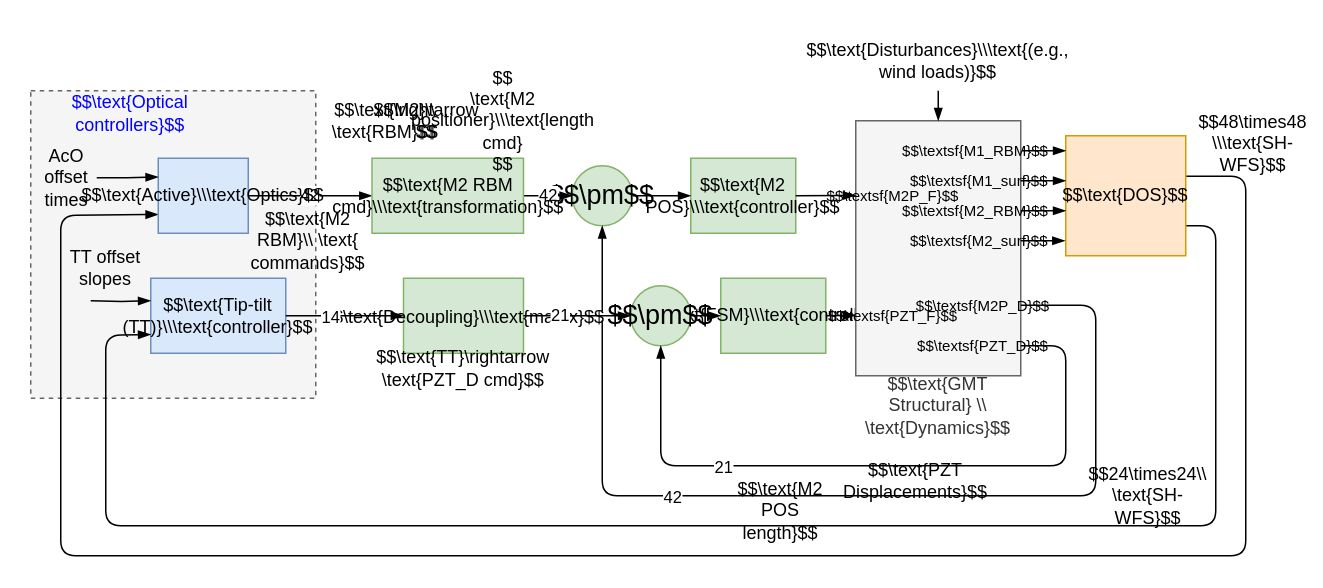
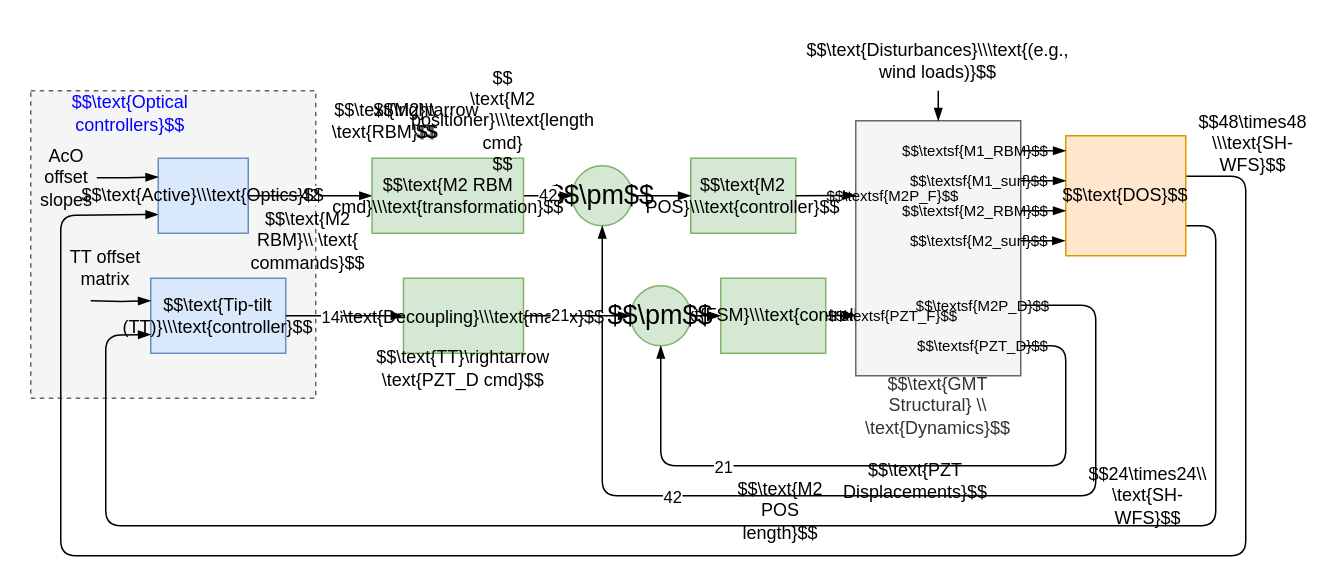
  <mxCell id="0" />
  <mxCell id="1" parent="0" />
  <mxCell id="2" value="" style="whiteSpace=wrap;html=1;fillColor=#f5f5f5;strokeColor=#666666;fontColor=#333333;dashed=1;" vertex="1" parent="1"><mxGeometry x="20" y="60" width="190" height="205" as="geometry" /></mxCell>
  <mxCell id="3" value="$$\text{Tip-tilt (TT)}\\\text{controller}$$" style="whiteSpace=wrap;html=1;fillColor=#dae8fc;strokeColor=#6c8ebf;" parent="1" vertex="1"><mxGeometry x="100" y="185" width="90" height="50" as="geometry" /></mxCell>
  <mxCell id="4" value="&lt;p style=&quot;line-height: 100%&quot;&gt;$$\text{Decoupling}\\\text{matrix}$$&lt;/p&gt;" style="whiteSpace=wrap;html=1;fillColor=#d5e8d4;strokeColor=#82b366;" parent="1" vertex="1"><mxGeometry x="268.5" y="185" width="80" height="50" as="geometry" /></mxCell>
  <mxCell id="5" value="$$\text{TT}\rightarrow \text{PZT_D cmd}$$" style="text;html=1;strokeColor=none;fillColor=none;align=center;verticalAlign=middle;whiteSpace=wrap;rounded=0;" parent="1" vertex="1"><mxGeometry x="246" y="235" width="125" height="20" as="geometry" /></mxCell>
  <mxCell id="6" value="$$\text{FSM}\\\text{controller}$$" style="whiteSpace=wrap;html=1;fillColor=#d5e8d4;strokeColor=#82b366;" parent="1" vertex="1"><mxGeometry x="480" y="185" width="70" height="50" as="geometry" /></mxCell>
  <mxCell id="7" value="&lt;font style=&quot;font-size: 18px&quot;&gt;$$\pm$$&lt;/font&gt;" style="ellipse;whiteSpace=wrap;html=1;aspect=fixed;fillColor=#d5e8d4;strokeColor=#82b366;" parent="1" vertex="1"><mxGeometry x="420" y="190" width="40" height="40" as="geometry" /></mxCell>
  <mxCell id="8" value="" style="whiteSpace=wrap;html=1;fillColor=#f5f5f5;strokeColor=#666666;fontColor=#333333;" parent="1" vertex="1"><mxGeometry x="570" y="80" width="110" height="170" as="geometry" /></mxCell>
  <mxCell id="9" value="" style="endArrow=blockThin;html=1;endFill=1;exitX=1;exitY=0.5;exitDx=0;exitDy=0;entryX=0;entryY=0.5;entryDx=0;entryDy=0;" parent="1" source="3" target="4" edge="1"><mxGeometry width="50" height="50" relative="1" as="geometry"><mxPoint x="110" y="205" as="sourcePoint" /><mxPoint x="140" y="205" as="targetPoint" /></mxGeometry></mxCell>
  <mxCell id="10" value="14" style="edgeLabel;html=1;align=center;verticalAlign=middle;resizable=0;points=[];" parent="9" vertex="1" connectable="0"><mxGeometry x="-0.25" relative="1" as="geometry"><mxPoint as="offset" /></mxGeometry></mxCell>
  <mxCell id="11" value="21" style="endArrow=blockThin;html=1;endFill=1;exitX=1;exitY=0.5;exitDx=0;exitDy=0;entryX=0;entryY=0.5;entryDx=0;entryDy=0;" parent="1" source="4" target="7" edge="1"><mxGeometry x="-0.333" width="50" height="50" relative="1" as="geometry"><mxPoint x="120" y="215" as="sourcePoint" /><mxPoint x="150" y="215" as="targetPoint" /><mxPoint as="offset" /></mxGeometry></mxCell>
  <mxCell id="12" value="" style="endArrow=blockThin;html=1;endFill=1;exitX=1;exitY=0.5;exitDx=0;exitDy=0;entryX=0;entryY=0.5;entryDx=0;entryDy=0;" parent="1" source="7" target="6" edge="1"><mxGeometry width="50" height="50" relative="1" as="geometry"><mxPoint x="410" y="269.5" as="sourcePoint" /><mxPoint x="440" y="269.5" as="targetPoint" /></mxGeometry></mxCell>
  <mxCell id="13" value="" style="endArrow=blockThin;html=1;endFill=1;entryX=0;entryY=0.75;entryDx=0;entryDy=0;exitX=1;exitY=0.75;exitDx=0;exitDy=0;" parent="1" source="21" target="3" edge="1"><mxGeometry width="50" height="50" relative="1" as="geometry"><mxPoint x="860" y="181" as="sourcePoint" /><mxPoint x="320" y="350" as="targetPoint" /><Array as="points"><mxPoint x="810" y="150" /><mxPoint x="810" y="350" /><mxPoint x="70" y="350" /><mxPoint x="70" y="223" /></Array></mxGeometry></mxCell>
  <mxCell id="14" value="" style="endArrow=blockThin;html=1;endFill=1;entryX=0.5;entryY=1;entryDx=0;entryDy=0;exitX=1;exitY=0.5;exitDx=0;exitDy=0;" parent="1" target="7" edge="1" source="41"><mxGeometry width="50" height="50" relative="1" as="geometry"><mxPoint x="679" y="230" as="sourcePoint" /><mxPoint x="510" y="270" as="targetPoint" /><Array as="points"><mxPoint x="710" y="230" /><mxPoint x="710" y="310" /><mxPoint x="440" y="310" /></Array></mxGeometry></mxCell>
  <mxCell id="15" value="21" style="edgeLabel;html=1;align=center;verticalAlign=middle;resizable=0;points=[];" parent="14" vertex="1" connectable="0"><mxGeometry x="0.066" y="1" relative="1" as="geometry"><mxPoint x="-94" y="-1" as="offset" /></mxGeometry></mxCell>
  <mxCell id="16" value="" style="endArrow=blockThin;html=1;endFill=1;entryX=0;entryY=0.75;entryDx=0;entryDy=0;exitX=1;exitY=0.338;exitDx=0;exitDy=0;exitPerimeter=0;" parent="1" source="21" target="50" edge="1"><mxGeometry width="50" height="50" relative="1" as="geometry"><mxPoint x="910" y="370" as="sourcePoint" /><mxPoint x="80" y="215" as="targetPoint" /><Array as="points"><mxPoint x="830" y="117" /><mxPoint x="830" y="370" /><mxPoint x="40" y="370" /><mxPoint x="40" y="143" /></Array></mxGeometry></mxCell>
  <mxCell id="17" value="" style="endArrow=blockThin;html=1;endFill=1;entryX=0.5;entryY=0;entryDx=0;entryDy=0;exitX=0.5;exitY=1;exitDx=0;exitDy=0;" parent="1" source="18" target="8" edge="1"><mxGeometry width="50" height="50" relative="1" as="geometry"><mxPoint x="635" y="100" as="sourcePoint" /><mxPoint x="537.5" y="60" as="targetPoint" /></mxGeometry></mxCell>
  <mxCell id="18" value="$$\text{Disturbances}\\\text{(e.g., wind loads)}$$" style="text;html=1;strokeColor=none;fillColor=none;align=center;verticalAlign=middle;whiteSpace=wrap;rounded=0;" parent="1" vertex="1"><mxGeometry x="540" y="20" width="170" height="40" as="geometry" /></mxCell>
  <mxCell id="19" value="$$\text{PZT Displacements}$$" style="text;html=1;strokeColor=none;fillColor=none;align=center;verticalAlign=middle;whiteSpace=wrap;rounded=0;" parent="1" vertex="1"><mxGeometry x="570" y="310" width="80" height="20" as="geometry" /></mxCell>
  <mxCell id="20" value="&lt;font style=&quot;font-size: 10px&quot;&gt;$$\textsf{M1_RBM}$$&lt;/font&gt;" style="text;html=1;strokeColor=none;fillColor=none;align=center;verticalAlign=middle;whiteSpace=wrap;rounded=0;" parent="1" vertex="1"><mxGeometry x="625" y="90" width="50" height="20" as="geometry" /></mxCell>
  <mxCell id="21" value="$$\text{DOS}$$" style="whiteSpace=wrap;html=1;fillColor=#ffe6cc;strokeColor=#d79b00;spacing=-5;" parent="1" vertex="1"><mxGeometry x="710" y="90" width="80" height="80" as="geometry" /></mxCell>
  <mxCell id="22" value="" style="endArrow=blockThin;html=1;endFill=1;exitX=1.017;exitY=0.182;exitDx=0;exitDy=0;exitPerimeter=0;" parent="1" edge="1"><mxGeometry width="50" height="50" relative="1" as="geometry"><mxPoint x="680" y="140.02" as="sourcePoint" /><mxPoint x="710" y="140" as="targetPoint" /><Array as="points" /></mxGeometry></mxCell>
  <mxCell id="23" value="" style="endArrow=blockThin;html=1;endFill=1;exitX=1.017;exitY=0.182;exitDx=0;exitDy=0;exitPerimeter=0;" parent="1" edge="1"><mxGeometry width="50" height="50" relative="1" as="geometry"><mxPoint x="680.93" y="100.02" as="sourcePoint" /><mxPoint x="710" y="100" as="targetPoint" /><Array as="points"><mxPoint x="700" y="100" /><mxPoint x="690" y="100" /></Array></mxGeometry></mxCell>
  <mxCell id="24" value="" style="endArrow=blockThin;html=1;endFill=1;entryX=0;entryY=0.5;entryDx=0;entryDy=0;" parent="1" edge="1"><mxGeometry width="50" height="50" relative="1" as="geometry"><mxPoint x="550" y="210" as="sourcePoint" /><mxPoint x="570" y="209.75" as="targetPoint" /></mxGeometry></mxCell>
  <mxCell id="25" value="$$\text{M2 POS}\\\text{controller}$$" style="whiteSpace=wrap;html=1;fillColor=#d5e8d4;strokeColor=#82b366;" parent="1" vertex="1"><mxGeometry x="460" y="105" width="70" height="50" as="geometry" /></mxCell>
  <mxCell id="26" value="" style="endArrow=blockThin;html=1;endFill=1;exitX=1;exitY=0.5;exitDx=0;exitDy=0;entryX=0;entryY=0.5;entryDx=0;entryDy=0;" parent="1" source="25" edge="1"><mxGeometry width="50" height="50" relative="1" as="geometry"><mxPoint x="550" y="129.75" as="sourcePoint" /><mxPoint x="570" y="129.75" as="targetPoint" /></mxGeometry></mxCell>
  <mxCell id="27" style="edgeStyle=orthogonalEdgeStyle;rounded=0;jumpStyle=gap;orthogonalLoop=1;jettySize=auto;html=1;exitX=1;exitY=0.5;exitDx=0;exitDy=0;entryX=0;entryY=0.5;entryDx=0;entryDy=0;endArrow=blockThin;endFill=1;" parent="1" source="28" target="25" edge="1"><mxGeometry relative="1" as="geometry" /></mxCell>
  <mxCell id="28" value="&lt;font style=&quot;font-size: 18px&quot;&gt;$$\pm$$&lt;/font&gt;" style="ellipse;whiteSpace=wrap;html=1;aspect=fixed;fillColor=#d5e8d4;strokeColor=#82b366;" parent="1" vertex="1"><mxGeometry x="381" y="110" width="40" height="40" as="geometry" /></mxCell>
  <mxCell id="29" value="" style="endArrow=blockThin;html=1;endFill=1;jumpStyle=gap;exitX=1;exitY=0.5;exitDx=0;exitDy=0;" parent="1" target="28" edge="1" source="40"><mxGeometry width="50" height="50" relative="1" as="geometry"><mxPoint x="682" y="190" as="sourcePoint" /><mxPoint x="401" y="150" as="targetPoint" /><Array as="points"><mxPoint x="730" y="203" /><mxPoint x="730" y="330" /><mxPoint x="401" y="330" /></Array></mxGeometry></mxCell>
  <mxCell id="30" value="42" style="edgeLabel;html=1;align=center;verticalAlign=middle;resizable=0;points=[];" parent="29" vertex="1" connectable="0"><mxGeometry x="0.066" y="1" relative="1" as="geometry"><mxPoint x="-94" y="-1" as="offset" /></mxGeometry></mxCell>
  <mxCell id="31" value="$$\text{M2 POS length}$$" style="text;html=1;strokeColor=none;fillColor=none;align=center;verticalAlign=middle;whiteSpace=wrap;rounded=0;" parent="1" vertex="1"><mxGeometry x="480" y="330" width="80" height="20" as="geometry" /></mxCell>
  <mxCell id="32" value="42" style="edgeStyle=orthogonalEdgeStyle;rounded=0;jumpStyle=gap;orthogonalLoop=1;jettySize=auto;html=1;endArrow=blockThin;endFill=1;exitX=1;exitY=0.5;exitDx=0;exitDy=0;" parent="1" source="35" target="28" edge="1"><mxGeometry relative="1" as="geometry" /></mxCell>
  <mxCell id="33" value="42" style="edgeStyle=orthogonalEdgeStyle;rounded=0;jumpStyle=gap;orthogonalLoop=1;jettySize=auto;html=1;entryX=0;entryY=0.5;entryDx=0;entryDy=0;endArrow=blockThin;endFill=1;exitX=1;exitY=0.5;exitDx=0;exitDy=0;" parent="1" source="50" target="35" edge="1"><mxGeometry relative="1" as="geometry"><mxPoint x="200" y="130" as="sourcePoint" /></mxGeometry></mxCell>
  <mxCell id="34" value="$$\text{M2 RBM}\\ \text{ commands}$$" style="text;html=1;strokeColor=none;fillColor=none;align=center;verticalAlign=middle;whiteSpace=wrap;rounded=0;" parent="1" vertex="1"><mxGeometry x="165" y="140" width="80" height="40" as="geometry" /></mxCell>
  <mxCell id="35" value="$$\text{M2 RBM cmd}\\\text{transformation}$$" style="whiteSpace=wrap;html=1;fillColor=#d5e8d4;strokeColor=#82b366;" parent="1" vertex="1"><mxGeometry x="247.5" y="105" width="101" height="50" as="geometry" /></mxCell>
  <mxCell id="36" value="" style="group" parent="1" vertex="1" connectable="0"><mxGeometry x="238" y="60" width="120" height="40" as="geometry" /></mxCell>
  <mxCell id="37" value="$$\text{M2}\\ \text{RBM}$$" style="text;html=1;strokeColor=none;fillColor=none;align=center;verticalAlign=middle;whiteSpace=wrap;rounded=0;" parent="36" vertex="1"><mxGeometry y="5" width="36.923" height="30" as="geometry" /></mxCell>
  <mxCell id="38" value="$$\rightarrow&lt;br&gt;$$" style="text;html=1;strokeColor=none;fillColor=none;align=center;verticalAlign=middle;whiteSpace=wrap;rounded=0;" parent="36" vertex="1"><mxGeometry x="36.923" width="18.462" height="40" as="geometry" /></mxCell>
  <mxCell id="39" value="$$&lt;br&gt;\text{M2 positioner}\\\text{length cmd}&lt;br&gt;$$" style="text;html=1;strokeColor=none;fillColor=none;align=center;verticalAlign=middle;whiteSpace=wrap;rounded=0;" parent="36" vertex="1"><mxGeometry x="73.846" y="5" width="46.154" height="30" as="geometry" /></mxCell>
  <mxCell id="40" value="&lt;font style=&quot;font-size: 10px&quot;&gt;$$\textsf{M2P_D}$$&lt;/font&gt;" style="text;html=1;strokeColor=none;fillColor=none;align=center;verticalAlign=middle;whiteSpace=wrap;rounded=0;" parent="1" vertex="1"><mxGeometry x="630" y="193" width="50" height="20" as="geometry" /></mxCell>
  <mxCell id="41" value="&lt;font style=&quot;font-size: 10px&quot;&gt;$$\textsf{PZT_D}$$&lt;/font&gt;" style="text;html=1;strokeColor=none;fillColor=none;align=center;verticalAlign=middle;whiteSpace=wrap;rounded=0;" parent="1" vertex="1"><mxGeometry x="630" y="220" width="50" height="20" as="geometry" /></mxCell>
  <mxCell id="42" value="&lt;font style=&quot;font-size: 10px&quot;&gt;$$\textsf{M2_RBM}$$&lt;/font&gt;" style="text;html=1;strokeColor=none;fillColor=none;align=center;verticalAlign=middle;whiteSpace=wrap;rounded=0;" parent="1" vertex="1"><mxGeometry x="625" y="130" width="50" height="20" as="geometry" /></mxCell>
  <mxCell id="43" value="&lt;font style=&quot;font-size: 10px&quot;&gt;$$\textsf{M2P_F}$$&lt;/font&gt;" style="text;html=1;strokeColor=none;fillColor=none;align=center;verticalAlign=middle;whiteSpace=wrap;rounded=0;" parent="1" vertex="1"><mxGeometry x="570" y="120" width="50" height="20" as="geometry" /></mxCell>
  <mxCell id="44" value="&lt;font style=&quot;font-size: 10px&quot;&gt;$$\textsf{PZT_F}$$&lt;/font&gt;" style="text;html=1;strokeColor=none;fillColor=none;align=center;verticalAlign=middle;whiteSpace=wrap;rounded=0;" parent="1" vertex="1"><mxGeometry x="570" y="200" width="50" height="20" as="geometry" /></mxCell>
  <mxCell id="45" value="&lt;span style=&quot;color: rgb(51 , 51 , 51) ; font-family: &amp;#34;helvetica&amp;#34;&quot;&gt;$$\text{GMT Structural} \\ \text{Dynamics}$$&lt;/span&gt;" style="text;html=1;strokeColor=none;fillColor=none;align=center;verticalAlign=middle;whiteSpace=wrap;rounded=0;" parent="1" vertex="1"><mxGeometry x="585" y="260" width="80" height="20" as="geometry" /></mxCell>
  <mxCell id="46" style="edgeStyle=orthogonalEdgeStyle;rounded=0;orthogonalLoop=1;jettySize=auto;html=1;exitX=1;exitY=0.5;exitDx=0;exitDy=0;endArrow=blockThin;endFill=1;" edge="1" parent="1" source="47"><mxGeometry relative="1" as="geometry"><mxPoint x="710" y="120" as="targetPoint" /></mxGeometry></mxCell>
  <mxCell id="47" value="&lt;font style=&quot;font-size: 10px&quot;&gt;$$\textsf{M1_surf}$$&lt;/font&gt;" style="text;html=1;strokeColor=none;fillColor=none;align=center;verticalAlign=middle;whiteSpace=wrap;rounded=0;" vertex="1" parent="1"><mxGeometry x="625" y="110" width="55" height="20" as="geometry" /></mxCell>
  <mxCell id="48" style="edgeStyle=orthogonalEdgeStyle;rounded=0;orthogonalLoop=1;jettySize=auto;html=1;exitX=1;exitY=0.5;exitDx=0;exitDy=0;entryX=-0.006;entryY=0.869;entryDx=0;entryDy=0;entryPerimeter=0;endArrow=blockThin;endFill=1;" edge="1" parent="1" source="49" target="21"><mxGeometry relative="1" as="geometry" /></mxCell>
  <mxCell id="49" value="&lt;font style=&quot;font-size: 10px&quot;&gt;$$\textsf{M2_surf}$$&lt;/font&gt;" style="text;html=1;strokeColor=none;fillColor=none;align=center;verticalAlign=middle;whiteSpace=wrap;rounded=0;" vertex="1" parent="1"><mxGeometry x="625" y="150" width="55" height="20" as="geometry" /></mxCell>
  <mxCell id="50" value="$$\text{Active}\\\text{Optics}$$" style="whiteSpace=wrap;html=1;fillColor=#dae8fc;strokeColor=#6c8ebf;" vertex="1" parent="1"><mxGeometry x="105" y="105" width="60" height="50" as="geometry" /></mxCell>
  <mxCell id="51" value="$$24\times24\\ \text{SH-WFS}$$" style="text;html=1;strokeColor=none;fillColor=none;align=center;verticalAlign=middle;whiteSpace=wrap;rounded=0;" vertex="1" parent="1"><mxGeometry x="740" y="320" width="50" height="20" as="geometry" /></mxCell>
  <mxCell id="52" value="$$48\times48 \\\text{SH-WFS}$$" style="text;html=1;strokeColor=none;fillColor=none;align=center;verticalAlign=middle;whiteSpace=wrap;rounded=0;" vertex="1" parent="1"><mxGeometry x="810" y="85" width="50" height="20" as="geometry" /></mxCell>
  <mxCell id="53" style="edgeStyle=orthogonalEdgeStyle;rounded=0;orthogonalLoop=1;jettySize=auto;html=1;exitX=1;exitY=0.5;exitDx=0;exitDy=0;entryX=0;entryY=0.25;entryDx=0;entryDy=0;endArrow=blockThin;endFill=1;" edge="1" parent="1" source="54" target="50"><mxGeometry relative="1" as="geometry" /></mxCell>
- <mxCell id="54" value="AcO offset&lt;br&gt;times" style="text;html=1;strokeColor=none;fillColor=none;align=center;verticalAlign=middle;whiteSpace=wrap;rounded=0;" vertex="1" parent="1"><mxGeometry x="24" y="103" width="40" height="30" as="geometry" /></mxCell>
- <mxCell id="55" value="TT offset&lt;br&gt;slopes" style="text;html=1;strokeColor=none;fillColor=none;align=center;verticalAlign=middle;whiteSpace=wrap;rounded=0;" vertex="1" parent="1"><mxGeometry x="45" y="163" width="50" height="30" as="geometry" /></mxCell>
+ <mxCell id="54" value="AcO offset&lt;br&gt;slopes" style="text;html=1;strokeColor=none;fillColor=none;align=center;verticalAlign=middle;whiteSpace=wrap;rounded=0;" vertex="1" parent="1"><mxGeometry x="24" y="103" width="40" height="30" as="geometry" /></mxCell>
+ <mxCell id="55" value="TT offset&lt;br&gt;matrix" style="text;html=1;strokeColor=none;fillColor=none;align=center;verticalAlign=middle;whiteSpace=wrap;rounded=0;" vertex="1" parent="1"><mxGeometry x="45" y="163" width="50" height="30" as="geometry" /></mxCell>
  <mxCell id="56" style="edgeStyle=orthogonalEdgeStyle;rounded=0;orthogonalLoop=1;jettySize=auto;html=1;endArrow=blockThin;endFill=1;" edge="1" parent="1"><mxGeometry relative="1" as="geometry"><mxPoint x="60" y="200" as="sourcePoint" /><mxPoint x="100" y="200" as="targetPoint" /></mxGeometry></mxCell>
  <mxCell id="57" value="$$\text{Optical controllers}$$" style="text;html=1;strokeColor=none;fillColor=none;align=center;verticalAlign=middle;whiteSpace=wrap;rounded=0;fontColor=#0000FF;" vertex="1" parent="1"><mxGeometry x="24" y="65" width="125" height="20" as="geometry" /></mxCell>
